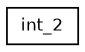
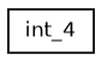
  digraph {
    rankdir=LR
-   n1 [color=black fillcolor=white fontname=Helvetica fontsize=10 height=0.2 label=int_2 shape=record style=filled width=0.4]
+   n1 [color=black fillcolor=white fontname=Helvetica fontsize=10 height=0.2 label=int_4 shape=record style=filled width=0.4]
  }
